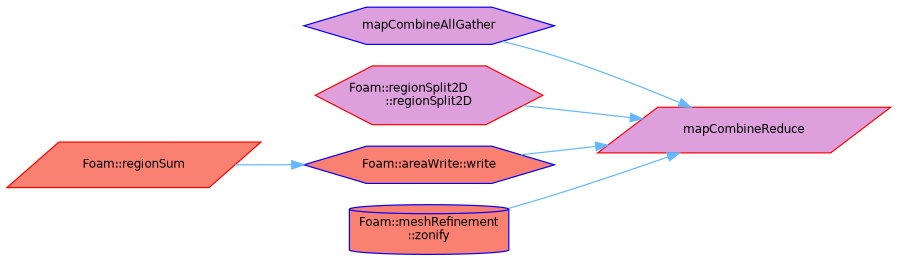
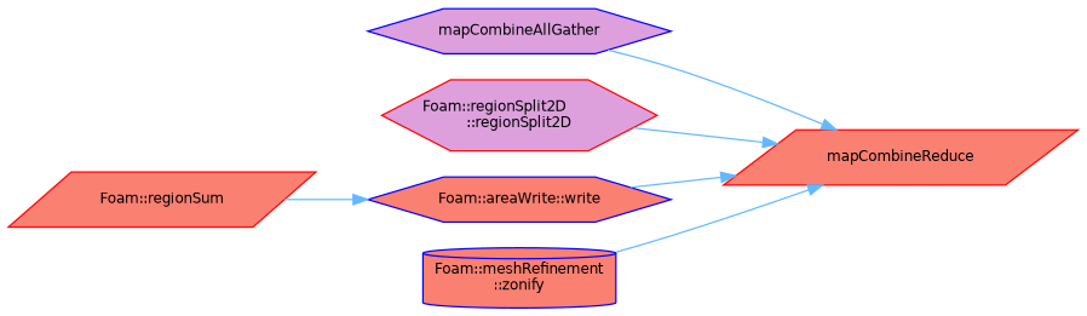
  digraph {
    rankdir=RL
    node [color=red fillcolor=plum fontname=Helvetica fontsize=10 shape=hexagon style=filled]
    edge [color=steelblue1 dir=back fontname=Helvetica fontsize=10 labelfontname=Helvetica labelfontsize=10 style=solid]
-   n1 [fontcolor=black height=0.2 label=mapCombineReduce shape=parallelogram width=0.4]
+   n1 [fillcolor=salmon fontcolor=black height=0.2 label=mapCombineReduce shape=parallelogram width=0.4]
    n2 [color=blue height=0.2 label=mapCombineAllGather width=0.4]
    n3 [height=0.2 label="Foam::regionSplit2D\l::regionSplit2D" width=0.4]
    n4 [color=blue fillcolor=salmon height=0.2 label="Foam::areaWrite::write" width=0.4]
    n5 [color=blue fillcolor=salmon height=0.2 label="Foam::meshRefinement\l::zonify" shape=cylinder width=0.4]
    n6 [fillcolor=salmon height=0.2 label="Foam::regionSum" shape=parallelogram width=0.4]
    n1 -> n2
    n1 -> n3
    n1 -> n4
    n1 -> n5
    n4 -> n6
  }
